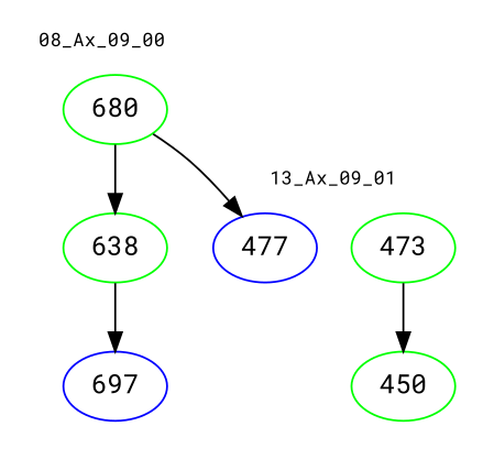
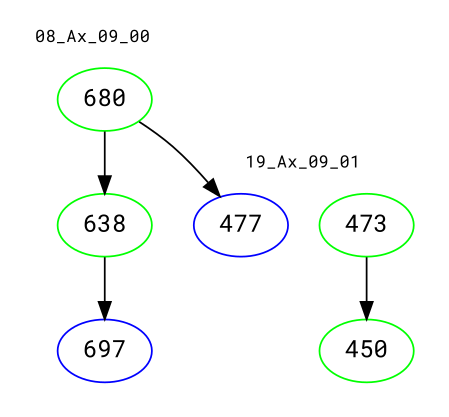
  digraph {
    fontname="Roboto Mono"
    node [color=green fontname="Roboto Mono"]
    edge [color=black fontname="Roboto Mono"]
    n1 [label=680]
    n2 [label=638]
    n3 [color=blue label=697]
    n4 [label=473]
    n5 [label=450]
    n6 [color=blue label=477]
    subgraph cluster_1 {
      color=white
      fontsize=10
      label="08_Ax_09_00"
      n1
      n2
      n3
    }
    subgraph cluster_2 {
      color=white
      fontsize=10
-     label="13_Ax_09_01"
+     label="19_Ax_09_01"
      n4
      n5
      n6
    }
    n1 -> n2
    n1 -> n6
    n2 -> n3
    n4 -> n5
  }
